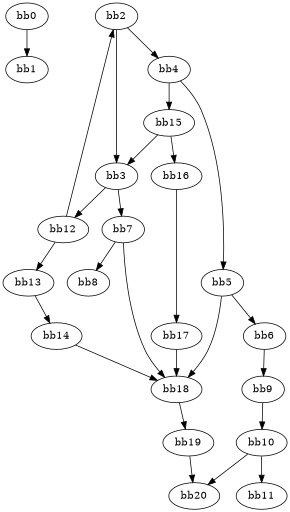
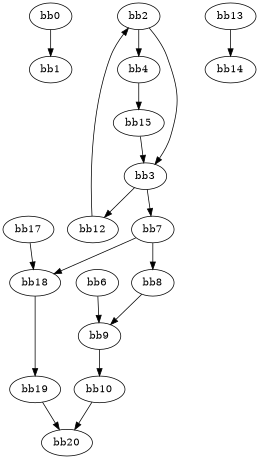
  digraph {
    n1 [label="bb0\l"]
    n2 [label="bb1\l"]
    n3 [label="bb2\l"]
    n4 [label="bb3\l"]
    n5 [label="bb4\l"]
    n6 [label="bb7\l"]
    n7 [label="bb12\l"]
-   n8 [label="bb5\l"]
    n9 [label="bb15\l"]
    n10 [label="bb18\l"]
    n11 [label="bb8\l"]
    n12 [label="bb13\l"]
    n13 [label="bb6\l"]
-   n14 [label="bb16\l"]
    n15 [label="bb9\l"]
    n16 [label="bb19\l"]
    n17 [label="bb10\l"]
-   n18 [label="bb11\l"]
    n19 [label="bb20\l"]
    n20 [label="bb14\l"]
    n21 [label="bb17\l"]
    n1 -> n2
    n3 -> n4
    n3 -> n5
    n4 -> n6
    n4 -> n7
-   n5 -> n8
    n5 -> n9
    n6 -> n10
    n6 -> n11
    n7 -> n3
-   n7 -> n12
-   n8 -> n10
-   n8 -> n13
    n9 -> n4
-   n9 -> n14
    n10 -> n16
+   n11 -> n15
    n12 -> n20
    n13 -> n15
-   n14 -> n21
    n15 -> n17
    n16 -> n19
-   n17 -> n18
    n17 -> n19
-   n20 -> n10
    n21 -> n10
  }
